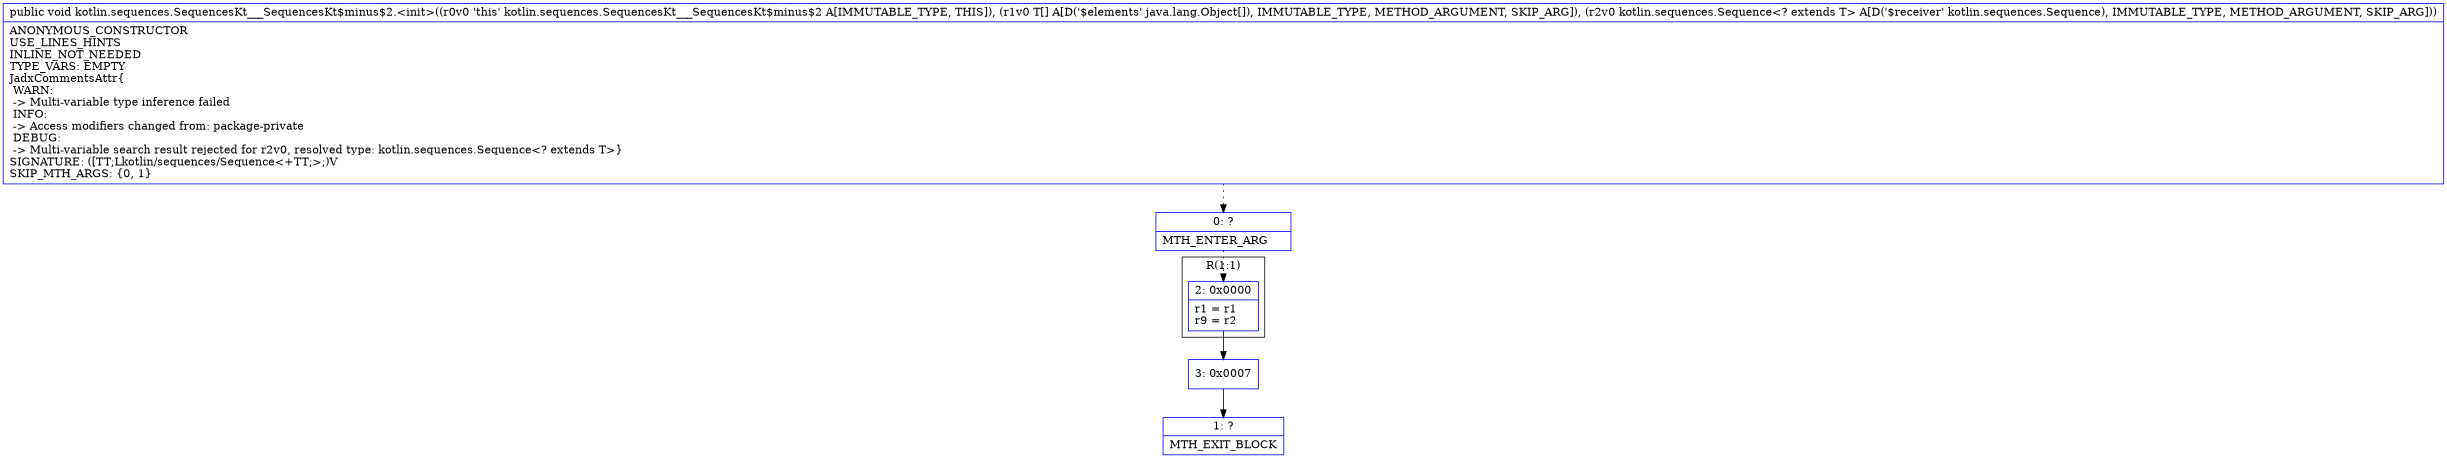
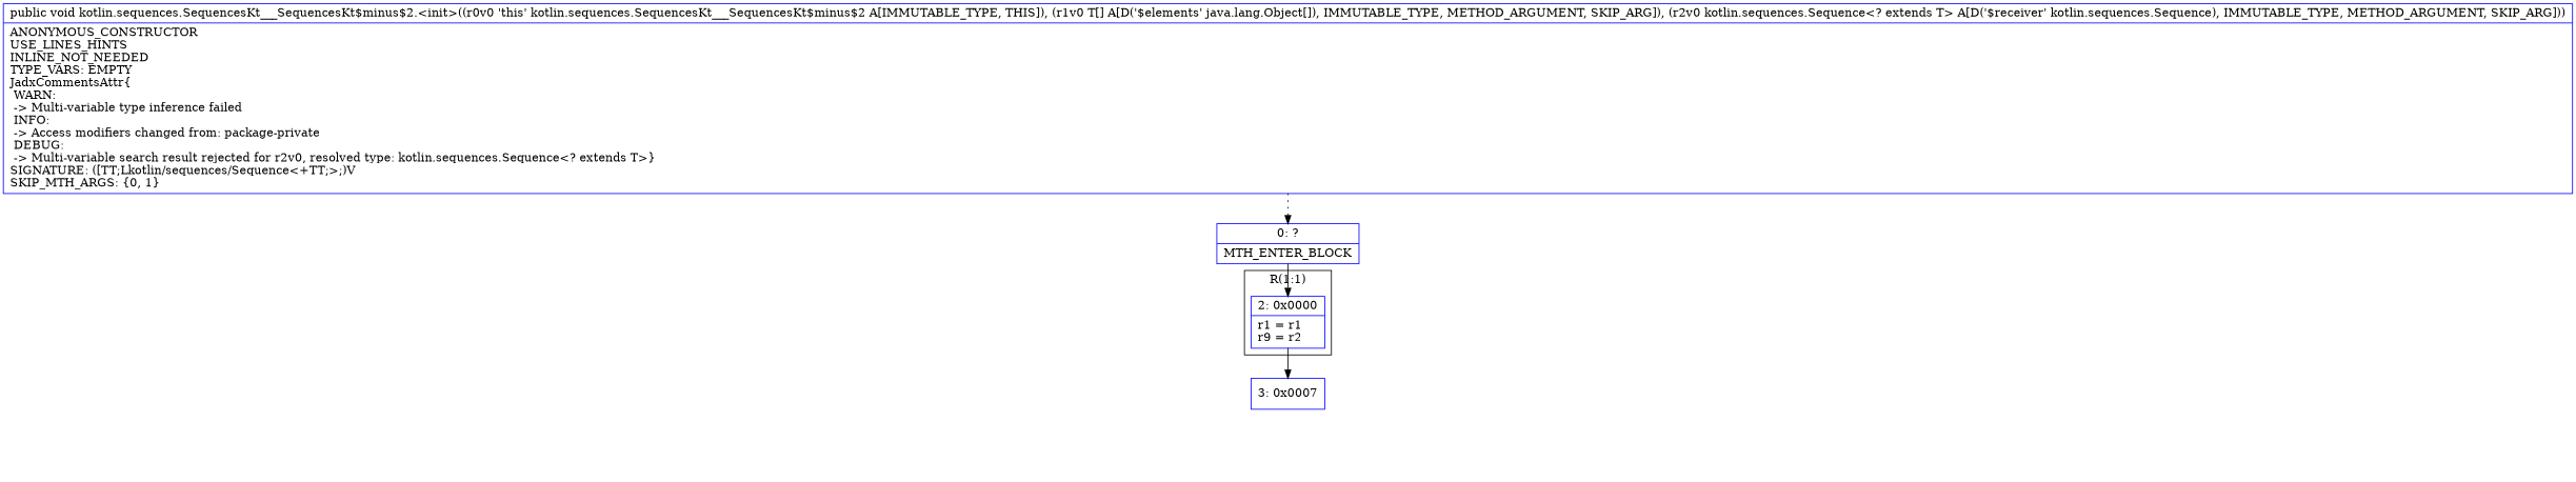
  digraph {
    node [color=blue shape=record]
    edge [style=solid]
    n1 [label="{2\:\ 0x0000|r1 = r1\lr9 = r2\l}"]
    n2 [label="{3\:\ 0x0007}"]
-   n3 [label="{1\:\ ?|MTH_EXIT_BLOCK\l}"]
-   n4 [label="{0\:\ ?|MTH_ENTER_ARG\l}"]
+   n4 [label="{0\:\ ?|MTH_ENTER_BLOCK\l}"]
    n5 [label="{public void kotlin.sequences.SequencesKt___SequencesKt$minus$2.\<init\>((r0v0 'this' kotlin.sequences.SequencesKt___SequencesKt$minus$2 A[IMMUTABLE_TYPE, THIS]), (r1v0 T[] A[D('$elements' java.lang.Object[]), IMMUTABLE_TYPE, METHOD_ARGUMENT, SKIP_ARG]), (r2v0 kotlin.sequences.Sequence\<? extends T\> A[D('$receiver' kotlin.sequences.Sequence), IMMUTABLE_TYPE, METHOD_ARGUMENT, SKIP_ARG]))  | ANONYMOUS_CONSTRUCTOR\lUSE_LINES_HINTS\lINLINE_NOT_NEEDED\lTYPE_VARS: EMPTY\lJadxCommentsAttr\{\l WARN: \l \-\> Multi\-variable type inference failed\l INFO: \l \-\> Access modifiers changed from: package\-private\l DEBUG: \l \-\> Multi\-variable search result rejected for r2v0, resolved type: kotlin.sequences.Sequence\<? extends T\>\}\lSIGNATURE: ([TT;Lkotlin\/sequences\/Sequence\<+TT;\>;)V\lSKIP_MTH_ARGS: \{0, 1\}\l}"]
    subgraph cluster_1 {
      label="R(1:1)"
      n1
    }
    n1 -> n2
-   n2 -> n3
-   n4 -> n1 [style=dotted]
+   n4 -> n1
    n5 -> n4 [style=dotted]
  }
